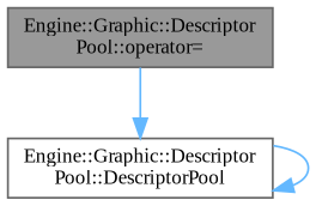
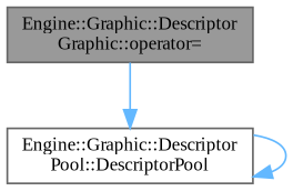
  digraph {
    rankdir=TB
    fontname="Liberation Serif"
    node [fontname="Liberation Serif" fontsize=10 shape=box style=filled]
    edge [color=steelblue1 fontname="Liberation Serif" fontsize=10 labelfontname=Helvetica labelfontsize=10 style=solid]
-   n1 [color=gray40 fillcolor=grey60 fontcolor=black height=0.2 label="Engine::Graphic::Descriptor\lPool::operator=" width=0.4]
+   n1 [color=gray40 fillcolor=grey60 fontcolor=black height=0.2 label="Engine::Graphic::Descriptor\lGraphic::operator=" width=0.4]
    n2 [color=grey40 fillcolor=white height=0.2 label="Engine::Graphic::Descriptor\lPool::DescriptorPool" width=0.4]
    n1 -> n2
    n2 -> n2
  }
